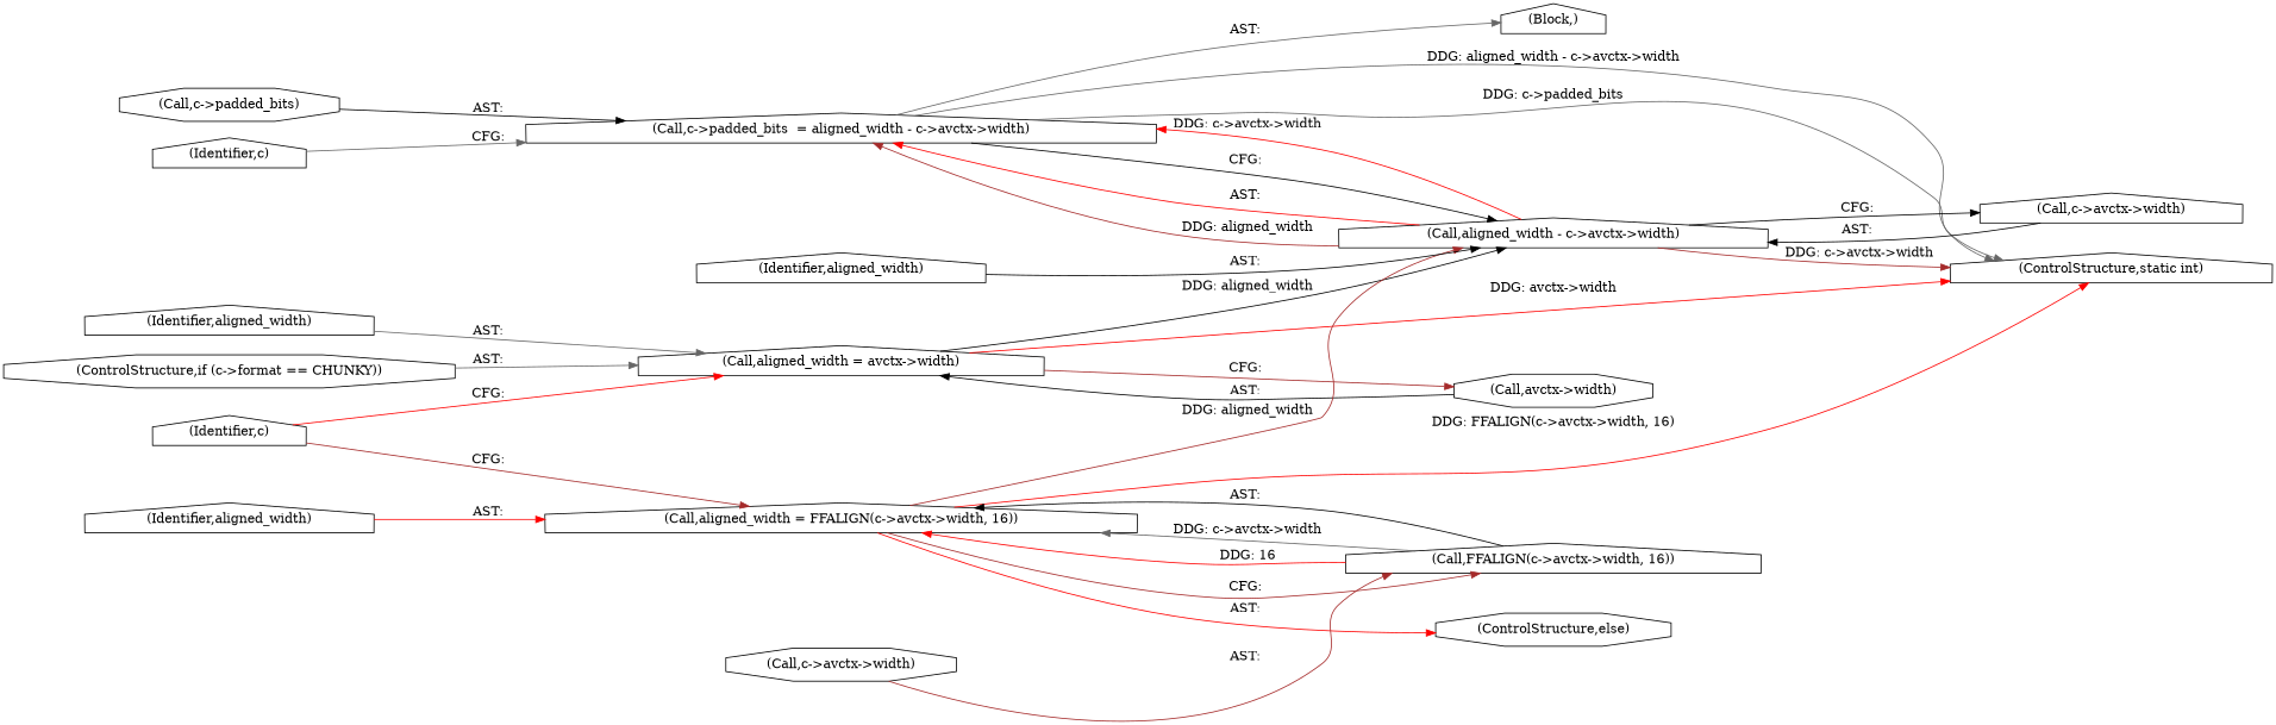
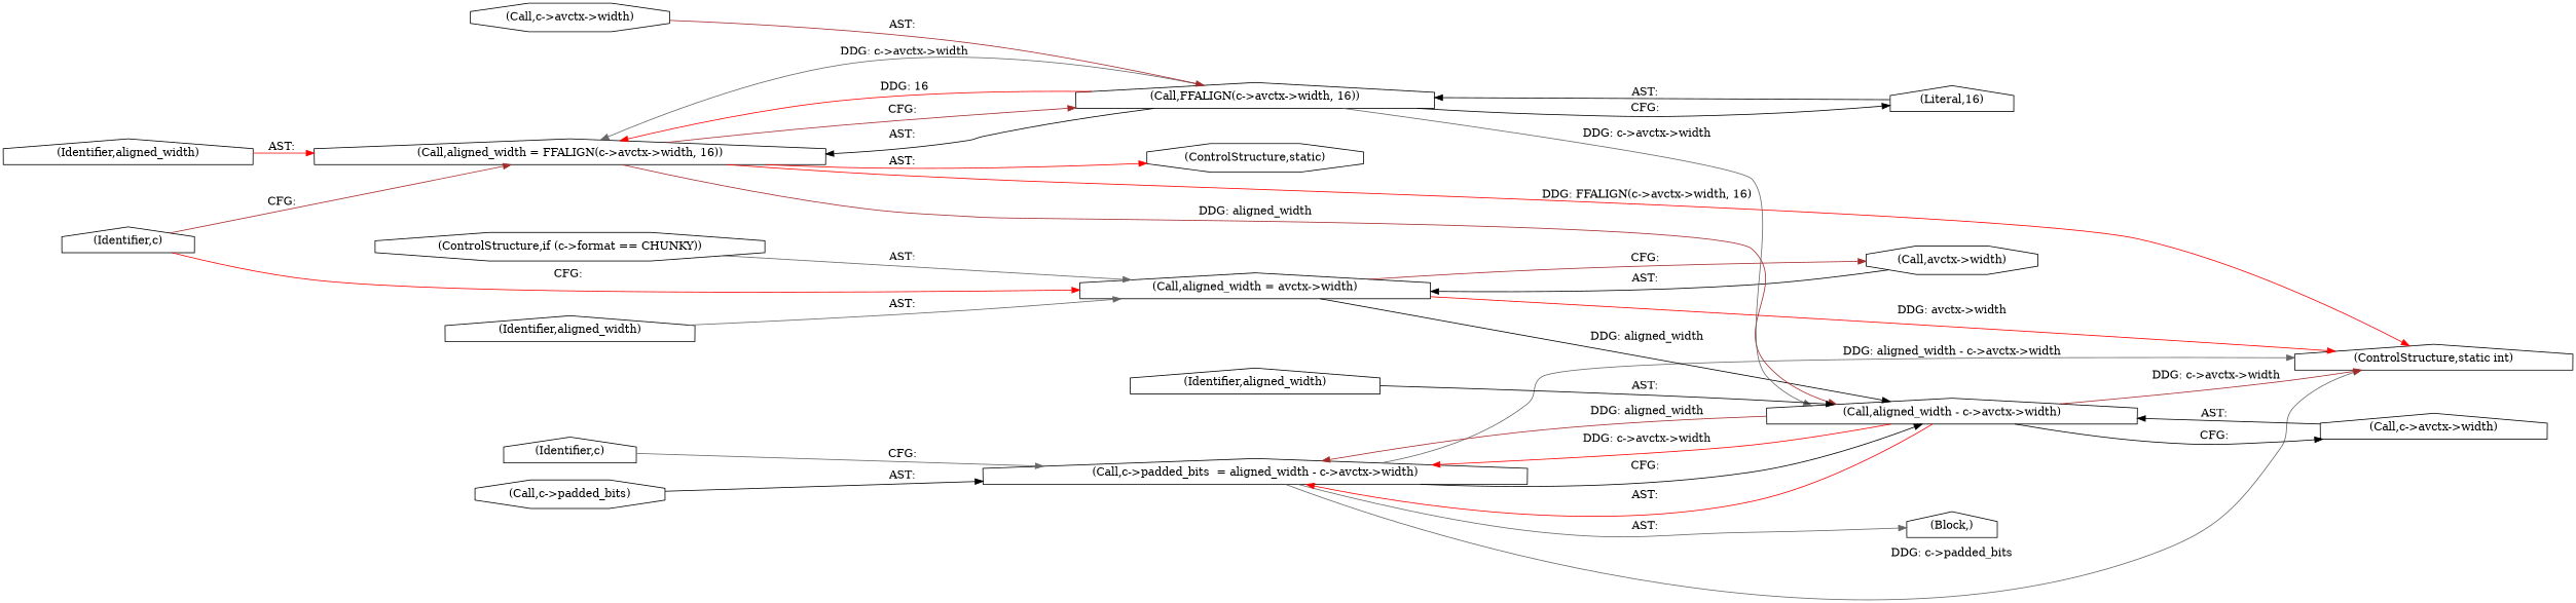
  digraph {
    rankdir=LR
    node [shape=house]
    edge [color=black]
    n1 [label="(Call,c->padded_bits  = aligned_width - c->avctx->width)"]
    n2 [label="(Call,aligned_width - c->avctx->width)"]
    n3 [label="(Block,)"]
    n4 [label="(ControlStructure,static int)"]
    n5 [label="(Call,c->avctx->width)"]
    n6 [label="(Call,aligned_width = avctx->width)"]
    n7 [label="(Call,avctx->width)" shape=octagon]
    n8 [label="(ControlStructure,if (c->format == CHUNKY))" shape=octagon]
    n9 [label="(Call,aligned_width = FFALIGN(c->avctx->width, 16))"]
    n10 [label="(Call,FFALIGN(c->avctx->width, 16))"]
-   n11 [label="(ControlStructure,else)" shape=octagon]
+   n11 [label="(ControlStructure,static)" shape=octagon]
+   n12 [label="(Literal,16)"]
    n13 [label="(Identifier,c)"]
    n14 [label="(Identifier,aligned_width)"]
    n15 [label="(Call,c->avctx->width)" shape=octagon]
    n16 [label="(Identifier,aligned_width)"]
    n17 [label="(Call,c->padded_bits)" shape=octagon]
    n18 [label="(Identifier,aligned_width)"]
    n19 [label="(Identifier,c)"]
    n1 -> n2 [label="CFG: "]
    n1 -> n3 [color=gray40 label="AST: "]
    n1 -> n4 [color=gray40 label="DDG: c->padded_bits"]
    n1 -> n4 [color=gray40 label="DDG: aligned_width - c->avctx->width"]
    n2 -> n1 [color=red label="AST: "]
    n2 -> n1 [color=brown label="DDG: aligned_width"]
    n2 -> n1 [color=red label="DDG: c->avctx->width"]
    n2 -> n4 [color=brown label="DDG: c->avctx->width"]
    n2 -> n5 [label="CFG: "]
    n5 -> n2 [label="AST: "]
    n6 -> n2 [label="DDG: aligned_width"]
    n6 -> n4 [color=red label="DDG: avctx->width"]
    n6 -> n7 [color=brown label="CFG: "]
    n7 -> n6 [label="AST: "]
    n8 -> n6 [color=gray40 label="AST: "]
    n9 -> n2 [color=brown label="DDG: aligned_width"]
    n9 -> n4 [color=red label="DDG: FFALIGN(c->avctx->width, 16)"]
    n9 -> n10 [color=brown label="CFG: "]
    n9 -> n11 [color=red label="AST: "]
+   n10 -> n2 [color=gray40 label="DDG: c->avctx->width"]
    n10 -> n9 [label="AST: "]
    n10 -> n9 [color=gray40 label="DDG: c->avctx->width"]
    n10 -> n9 [color=red label="DDG: 16"]
+   n10 -> n12 [label="CFG: "]
+   n12 -> n10 [label="AST: "]
    n13 -> n6 [color=red label="CFG: "]
    n13 -> n9 [color=brown label="CFG: "]
    n14 -> n2 [label="AST: "]
    n15 -> n10 [color=brown label="AST: "]
    n16 -> n6 [color=gray40 label="AST: "]
    n17 -> n1 [label="AST: "]
    n18 -> n9 [color=red label="AST: "]
    n19 -> n1 [color=gray40 label="CFG: "]
  }
